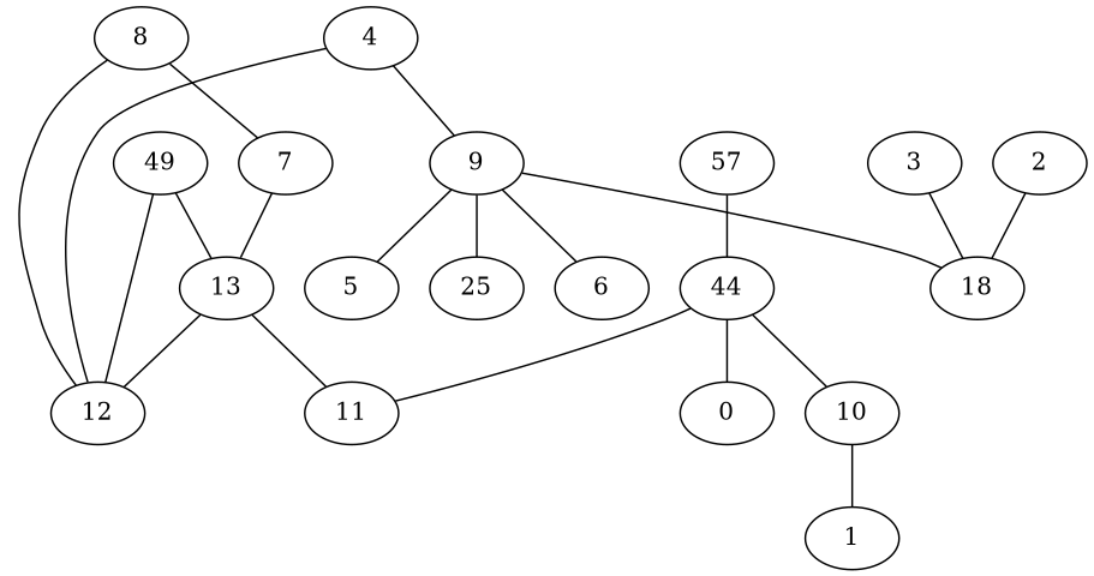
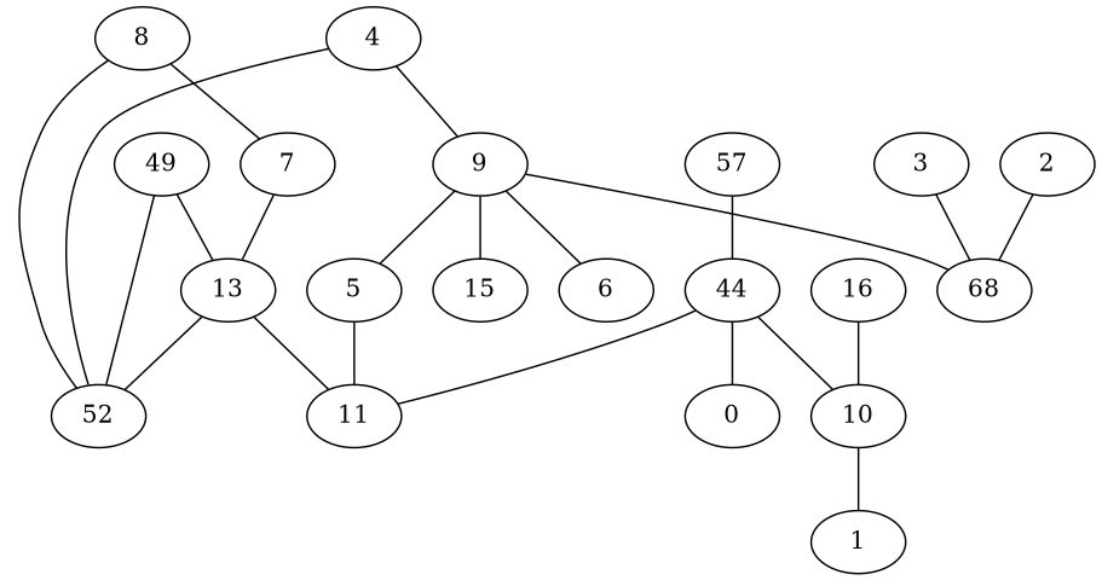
  digraph {
    edge [color=black dir=none]
    4
-   15 [label=25]
-   12
+   15
+   12 [label=52]
    n4 [label=49]
    13
    11
    10
    1
    n9 [label=44]
    0
    5
    9
    6
-   18
+   18 [label=68]
    7
    n16 [label=57]
    3
+   16
    8
    2
    subgraph sub_1 {
      4
      15
      12
      n4
      13
      11
      10
      1
      n9
      0
      5
      9
      6
      18
      7
      n16
      3
+     16
      8
      2
    }
    4 -> 12
    4 -> 9
    n4 -> 12
    n4 -> 13
    13 -> 12
    13 -> 11
    10 -> 1
    n9 -> 11
    n9 -> 10
    n9 -> 0
+   5 -> 11
    9 -> 15
    9 -> 5
    9 -> 6
    9 -> 18
    7 -> 13
    n16 -> n9
    3 -> 18
+   16 -> 10
    8 -> 12
    8 -> 7
    2 -> 18
  }
